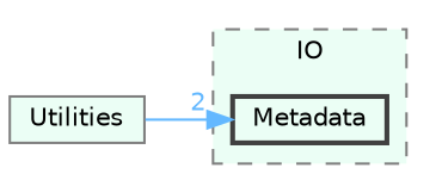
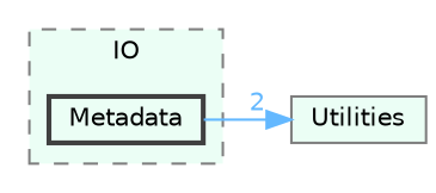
  digraph {
    compound=true
    rankdir=LR
    node [fillcolor="#ebfef5" fontname=Helvetica fontsize=10 shape=box]
    n1 [color=grey25 height=0.2 label=Metadata style="filled,bold" width=0.4]
    n2 [color=grey50 height=0.2 label=Utilities style=filled width=0.4]
    subgraph cluster_1 {
      bgcolor="#ebfef5"
      fontname=Helvetica
      fontsize=10
      label=IO
      pencolor=grey50
      style="filled,dashed"
      n1
    }
-   n2 -> n1 [color=steelblue1 fontcolor=steelblue1 fontname=Helvetica fontsize=10 headlabel=2 labeldistance=1.5 labelfontname=Helvetica labelfontsize=10]
+   n1 -> n2 [color=steelblue1 fontcolor=steelblue1 fontname=Helvetica fontsize=10 headlabel=2 labeldistance=1.5 labelfontname=Helvetica labelfontsize=10]
  }
